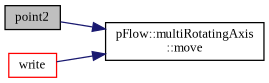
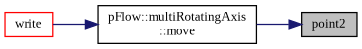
  digraph {
    fontname="Liberation Serif"
    rankdir=RL
    node [color=black fillcolor=white fontname="Liberation Serif" fontsize=10 shape=record style=filled]
    edge [color=midnightblue dir=back fontname="Liberation Serif" fontsize=10 labelfontname=Helvetica labelfontsize=10 style=solid]
    n1 [fillcolor=grey75 fontcolor=black height=0.2 label=point2 width=0.4]
    n2 [height=0.2 label="pFlow::multiRotatingAxis\l::move" width=0.4]
    n3 [color=red height=0.2 label=write width=0.4]
-   n2 -> n1
+   n1 -> n2
    n2 -> n3
  }
